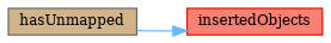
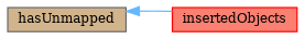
  digraph {
    rankdir=LR
    fontname="DejaVu Serif"
    node [fontname="DejaVu Serif" fontsize=10 shape=box style=filled]
    n1 [color=gray40 fillcolor=tan fontcolor=black height=0.2 label=hasUnmapped width=0.4]
    n2 [color=red fillcolor=salmon height=0.2 label=insertedObjects width=0.4]
-   n1 -> n2 [color=steelblue1 fontname="DejaVu Serif" fontsize=10 labelfontname=Helvetica labelfontsize=10 style=solid]
+   n2 -> n1 [color=steelblue1 fontname="DejaVu Serif" fontsize=10 labelfontname=Helvetica labelfontsize=10 style=solid]
  }
